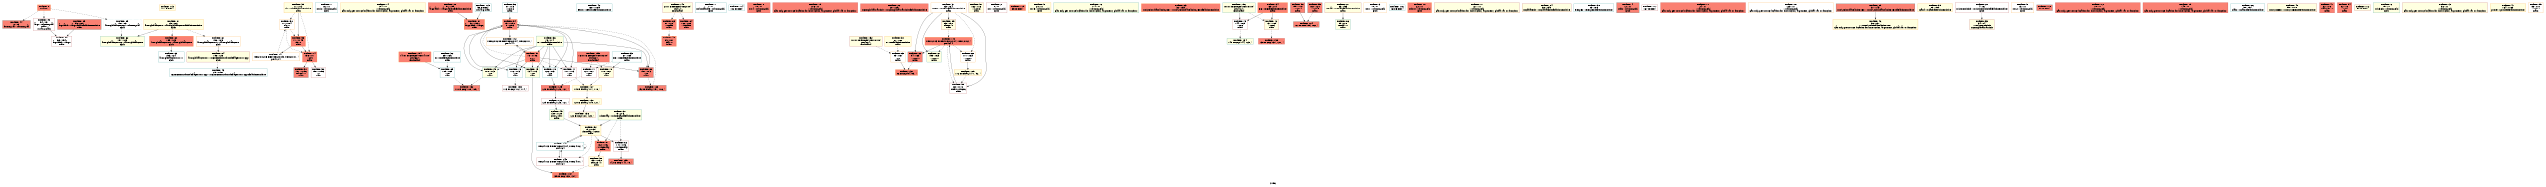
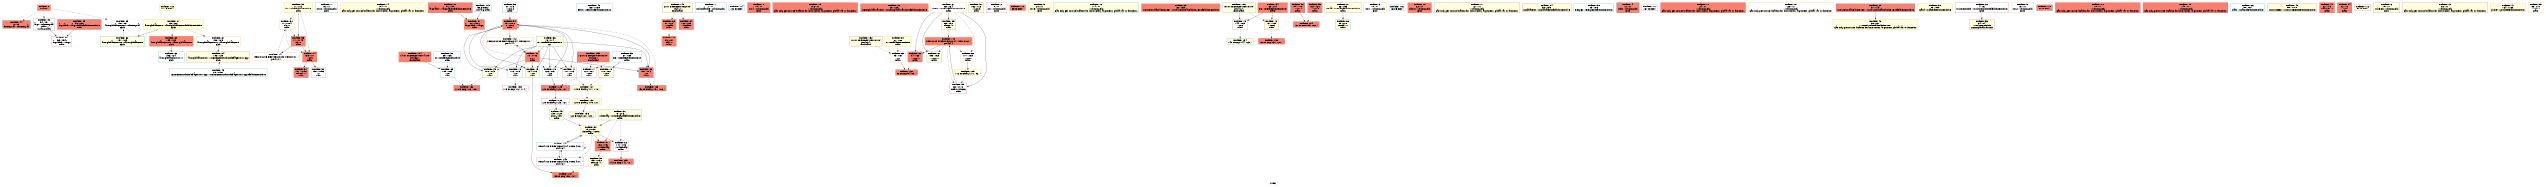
  digraph {
    label=SVFG
    node [color=teal fillcolor=salmon shape=record style=filled]
    edge [style=solid]
    n1 [color=darkorange label="{NodeID: 0\nNullPtr}"]
    n2 [label="{NodeID: 44\n2\<--3\ndummyVal\<--dummyVal\n}"]
    n3 [color=brown fillcolor=white label="{NodeID: 45\n54\<--3\nargv\<--dummyVal\nmain\n1st arg main }"]
    n4 [fillcolor=white label="{NodeID: 85\n197\<--3\nllvm.global_ctors_2\<--dummyVal\nGlob }" style="dotted,filled"]
    n5 [color=brown fillcolor=white label="{NodeID: 88\n59\<--54\nargv.addr\<--argv\nmain\n}"]
    n6 [color=darkorange fillcolor=lightyellow label="{NodeID: 173\n101 = PHI()\n}"]
    n7 [color=darkorange fillcolor=white label="{NodeID: 90\n71\<--104\nok\<--\nmain\n}"]
    n8 [color=darkorange label="{NodeID: 74\n156\<--71\n\<--ok\nmain\n}"]
    n9 [color=darkorange label="{NodeID: 93\n71\<--149\nok\<--\nmain\n}"]
    n10 [label="{NodeID: 51\n157\<--156\ntobool\<--\nmain\n}"]
    n11 [color=brown fillcolor=white label="{NodeID: 52\n158\<--156\n\<--\nmain\n}"]
    n12 [color=darkorange fillcolor=white label="{NodeID: 141\nMR_20V_2 = PHI(MR_20V_5, MR_20V_1, )\npts\{72 \}\n}"]
    n13 [fillcolor=white label="{NodeID: 7\n16\<--1\n.str.3\<--dummyObj\nGlob }"]
    n14 [color=darkorange fillcolor=lightyellow label="{NodeID: 14\n104\<--1\n\<--dummyObj\nCan only get source location for instruction, argument, global var or function.}"]
    n15 [color=darkorange fillcolor=lightyellow label="{NodeID: 21\n23\<--27\nllvm.global_ctors\<--llvm.global_ctors_field_insensitive\nGlob }"]
    n16 [color=darkorange label="{NodeID: 60\n195\<--23\nllvm.global_ctors_0\<--llvm.global_ctors\nGlob }"]
    n17 [color=darkorange fillcolor=white label="{NodeID: 61\n196\<--23\nllvm.global_ctors_1\<--llvm.global_ctors\nGlob }"]
    n18 [fillcolor=lightyellow label="{NodeID: 62\n197\<--23\nllvm.global_ctors_2\<--llvm.global_ctors\nGlob }"]
    n19 [fillcolor=white label="{NodeID: 83\n195\<--24\nllvm.global_ctors_0\<--\nGlob }"]
    n20 [color=brown fillcolor=lightyellow label="{NodeID: 84\n196\<--25\nllvm.global_ctors_1\<--_GLOBAL__sub_I_defrager_0_1.cpp\nGlob }"]
    n21 [color=brown label="{NodeID: 28\n57\<--58\nargc.addr\<--argc.addr_field_insensitive\nmain\n}"]
    n22 [color=darkorange label="{NodeID: 87\n57\<--53\nargc.addr\<--argc\nmain\n}"]
    n23 [color=darkorange fillcolor=lightyellow label="{NodeID: 35\n71\<--72\nok\<--ok_field_insensitive\nmain\n}"]
    n24 [color=brown label="{NodeID: 125\n128 = Binary(126, 127, )\n}"]
    n25 [color=brown fillcolor=white label="{NodeID: 126\n129 = Binary(128, 121, )\n}"]
    n26 [fillcolor=lightyellow label="{NodeID: 49\n130\<--129\nconv\<--div\nmain\n}"]
    n27 [color=darkorange fillcolor=lightyellow label="{NodeID: 92\n75\<--130\nwinToday\<--conv\nmain\n}"]
    n28 [fillcolor=white label="{NodeID: 42\n168\<--169\nfflush\<--fflush_field_insensitive\n}"]
    n29 [label="{NodeID: 132\n110 = cmp(108, 109, )\n}"]
    n30 [fillcolor=white label="{NodeID: 147\nMR_24V_3 = PHI(MR_24V_4, MR_24V_2, )\npts\{76 \}\n}"]
    n31 [color=brown fillcolor=white label="{NodeID: 143\nMR_24V_2 = PHI(MR_24V_6, MR_24V_1, )\npts\{76 \}\n}"]
    n32 [color=darkorange label="{NodeID: 81\n132\<--75\n\<--winToday\nmain\n}"]
    n33 [color=brown fillcolor=white label="{NodeID: 82\n141\<--75\n\<--winToday\nmain\n}"]
    n34 [color=darkorange fillcolor=lightyellow label="{NodeID: 50\n133\<--132\nconv13\<--\nmain\n}"]
    n35 [label="{NodeID: 135\n142 = cmp(141, 78, )\n}"]
    n36 [fillcolor=white label="{NodeID: 56\n87\<--13\n\<--.str.2\nmain\n}"]
    n37 [color=darkorange label="{NodeID: 94\n73\<--152\nD\<--inc\nmain\n}"]
    n38 [color=darkorange label="{NodeID: 63\n81\<--12\n\<--stdin\nmain\n}"]
    n39 [color=darkorange label="{NodeID: 48\n84\<--81\ncall\<--\nmain\n}"]
    n40 [color=brown fillcolor=lightyellow label="{NodeID: 70\n118\<--67\n\<--PD\nmain\n}"]
    n41 [color=darkorange fillcolor=lightyellow label="{NodeID: 127\n119 = Binary(117, 118, )\n}"]
    n42 [color=darkorange fillcolor=lightyellow label="{NodeID: 130\n120 = Binary(119, 121, )\n}"]
    n43 [color=brown fillcolor=lightyellow label="{NodeID: 136\n122 = cmp(120, 123, )\n}"]
    n44 [color=brown fillcolor=white label="{NodeID: 77\n117\<--73\n\<--D\nmain\n}"]
    n45 [fillcolor=white label="{NodeID: 1\n7\<--1\n__dso_handle\<--dummyObj\nGlob }"]
    n46 [fillcolor=white label="{NodeID: 174\n102 = PHI()\n}"]
    n47 [color=darkorange label="{NodeID: 91\n73\<--106\nD\<--\nmain\n}"]
    n48 [fillcolor=lightyellow label="{NodeID: 75\n108\<--73\n\<--D\nmain\n}"]
    n49 [fillcolor=white label="{NodeID: 76\n112\<--73\n\<--D\nmain\n}"]
    n50 [fillcolor=white label="{NodeID: 78\n126\<--73\n\<--D\nmain\n}"]
    n51 [fillcolor=lightyellow label="{NodeID: 79\n134\<--73\n\<--D\nmain\n}"]
    n52 [label="{NodeID: 80\n151\<--73\n\<--D\nmain\n}"]
    n53 [color=darkorange fillcolor=white label="{NodeID: 142\nMR_22V_2 = PHI(MR_22V_4, MR_22V_1, )\npts\{74 \}\n}"]
    n54 [color=brown fillcolor=white label="{NodeID: 133\n113 = cmp(112, 114, )\n}"]
    n55 [color=darkorange label="{NodeID: 137\n135 = cmp(133, 134, )\n}"]
    n56 [label="{NodeID: 128\n152 = Binary(151, 106, )\n}"]
    n57 [color=brown label="{NodeID: 8\n18\<--1\n.str.4\<--dummyObj\nGlob }"]
    n58 [color=brown label="{NodeID: 15\n106\<--1\n\<--dummyObj\nCan only get source location for instruction, argument, global var or function.}"]
    n59 [color=brown label="{NodeID: 22\n28\<--29\n__cxx_global_var_init\<--__cxx_global_var_init_field_insensitive\n}"]
    n60 [label="{NodeID: 29\n59\<--60\nargv.addr\<--argv.addr_field_insensitive\nmain\n}"]
-   n61 [fillcolor=lightyellow label="{NodeID: 36\n73\<--74\nD\<--D_field_insensitive\nmain\n}"]
+   n61 [fillcolor=lightyellow label="{NodeID: 36\n73\<--74\nD\<--D_field_insensitive\nstr\n}"]
    n62 [fillcolor=white label="{NodeID: 43\n25\<--191\n_GLOBAL__sub_I_defrager_0_1.cpp\<--_GLOBAL__sub_I_defrager_0_1.cpp_field_insensitive\n}"]
    n63 [color=darkorange label="{NodeID: 140\nMR_12V_3 = PHI(MR_12V_4, MR_12V_2, )\npts\{64 \}\n}"]
    n64 [label="{NodeID: 66\n94\<--63\n\<--nTest\nmain\n}"]
    n65 [fillcolor=lightyellow label="{NodeID: 67\n155\<--63\n\<--nTest\nmain\n}"]
    n66 [color=darkorange fillcolor=white label="{NodeID: 68\n171\<--63\n\<--nTest\nmain\n}"]
    n67 [color=brown fillcolor=white label="{NodeID: 95\n63\<--172\nnTest\<--inc26\nmain\n}"]
    n68 [color=darkorange label="{NodeID: 131\n96 = cmp(94, 95, )\n}"]
    n69 [color=darkorange fillcolor=lightyellow label="{NodeID: 129\n172 = Binary(171, 92, )\n}"]
    n70 [color=brown fillcolor=lightyellow label="{NodeID: 57\n162\<--16\n\<--.str.3\nmain\n}"]
    n71 [color=brown label="{NodeID: 64\n166\<--22\n\<--stdout\nmain\n}"]
    n72 [color=darkorange label="{NodeID: 154\n14V_1 = ENCHI(MR_14V_0)\npts\{66 \}\nFun[main]}" style="double,filled"]
    n73 [fillcolor=white label="{NodeID: 69\n109\<--65\n\<--N\nmain\n}"]
    n74 [color=brown fillcolor=white label="{NodeID: 71\n127\<--67\n\<--PD\nmain\n}"]
    n75 [color=brown fillcolor=white label="{NodeID: 2\n8\<--1\n.str\<--dummyObj\nGlob }"]
    n76 [color=darkorange label="{NodeID: 175\n35 = PHI()\n}"]
    n77 [color=darkorange fillcolor=lightyellow label="{NodeID: 9\n20\<--1\n.str.5\<--dummyObj\nGlob }"]
    n78 [fillcolor=lightyellow label="{NodeID: 16\n114\<--1\n\<--dummyObj\nCan only get source location for instruction, argument, global var or function.}"]
    n79 [color=darkorange label="{NodeID: 23\n32\<--33\n_ZNSt8ios_base4InitC1Ev\<--_ZNSt8ios_base4InitC1Ev_field_insensitive\n}"]
    n80 [color=darkorange fillcolor=lightyellow label="{NodeID: 30\n61\<--62\nT\<--T_field_insensitive\nmain\n}"]
    n81 [color=darkorange fillcolor=white label="{NodeID: 65\n95\<--61\n\<--T\nmain\n}"]
    n82 [fillcolor=lightyellow label="{NodeID: 37\n75\<--76\nwinToday\<--winToday_field_insensitive\nmain\n}"]
    n83 [fillcolor=lightyellow label="{NodeID: 134\n145 = cmp(144, 123, )\n}"]
    n84 [label="{NodeID: 58\n159\<--18\n\<--.str.4\nmain\n}"]
    n85 [label="{NodeID: 124\n161 = PHI(159, 160, )\n}"]
    n86 [color=brown fillcolor=lightyellow label="{NodeID: 148\n2V_1 = ENCHI(MR_2V_0)\npts\{1 \}\nFun[main]}" style="double,filled"]
    n87 [color=brown label="{NodeID: 155\n16V_1 = ENCHI(MR_16V_0)\npts\{68 \}\nFun[main]}" style="double,filled"]
    n88 [color=brown fillcolor=lightyellow label="{NodeID: 72\n137\<--69\n\<--PG\nmain\n}"]
    n89 [color=brown label="{NodeID: 138\n138 = cmp(137, 121, )\n}"]
    n90 [fillcolor=lightyellow label="{NodeID: 86\n55\<--78\nretval\<--\nmain\n}"]
    n91 [color=darkorange fillcolor=white label="{NodeID: 3\n10\<--1\n.str.1\<--dummyObj\nGlob }"]
    n92 [fillcolor=white label="{NodeID: 176\n163 = PHI()\n}"]
    n93 [color=darkorange label="{NodeID: 10\n22\<--1\nstdout\<--dummyObj\nGlob }"]
    n94 [color=brown fillcolor=lightyellow label="{NodeID: 17\n121\<--1\n\<--dummyObj\nCan only get source location for instruction, argument, global var or function.}"]
    n95 [color=brown fillcolor=lightyellow label="{NodeID: 24\n38\<--39\n__cxa_atexit\<--__cxa_atexit_field_insensitive\n}"]
    n96 [color=darkorange fillcolor=white label="{NodeID: 31\n63\<--64\nnTest\<--nTest_field_insensitive\nmain\n}"]
    n97 [color=brown fillcolor=lightyellow label="{NodeID: 89\n63\<--92\nnTest\<--\nmain\n}"]
    n98 [fillcolor=white label="{NodeID: 38\n85\<--86\nfreopen\<--freopen_field_insensitive\n}"]
    n99 [label="{NodeID: 59\n160\<--20\n\<--.str.5\nmain\n}"]
    n100 [fillcolor=lightyellow label="{NodeID: 156\n18V_1 = ENCHI(MR_18V_0)\npts\{70 \}\nFun[main]}" style="double,filled"]
    n101 [color=brown fillcolor=white label="{NodeID: 73\n144\<--69\n\<--PG\nmain\n}"]
    n102 [label="{NodeID: 4\n12\<--1\nstdin\<--dummyObj\nGlob }"]
    n103 [color=brown fillcolor=white label="{NodeID: 177\n167 = PHI()\n}"]
    n104 [color=brown label="{NodeID: 11\n24\<--1\n\<--dummyObj\nCan only get source location for instruction, argument, global var or function.}"]
    n105 [color=darkorange fillcolor=white label="{NodeID: 18\n123\<--1\n\<--dummyObj\nCan only get source location for instruction, argument, global var or function.}"]
    n106 [label="{NodeID: 25\n37\<--43\n_ZNSt8ios_base4InitD1Ev\<--_ZNSt8ios_base4InitD1Ev_field_insensitive\n}"]
    n107 [color=darkorange fillcolor=lightyellow label="{NodeID: 46\n36\<--37\n\<--_ZNSt8ios_base4InitD1Ev\nCan only get source location for instruction, argument, global var or function.}"]
    n108 [fillcolor=white label="{NodeID: 32\n65\<--66\nN\<--N_field_insensitive\nmain\n}"]
    n109 [color=darkorange fillcolor=lightyellow label="{NodeID: 39\n89\<--90\nscanf\<--scanf_field_insensitive\n}"]
    n110 [color=brown fillcolor=lightyellow label="{NodeID: 53\n34\<--4\n\<--_ZStL8__ioinit\n__cxx_global_var_init\n}"]
    n111 [color=darkorange fillcolor=white label="{NodeID: 5\n13\<--1\n.str.2\<--dummyObj\nGlob }"]
    n112 [label="{NodeID: 178\n88 = PHI()\n}"]
    n113 [color=brown label="{NodeID: 12\n78\<--1\n\<--dummyObj\nCan only get source location for instruction, argument, global var or function.}"]
    n114 [color=brown label="{NodeID: 19\n149\<--1\n\<--dummyObj\nCan only get source location for instruction, argument, global var or function.}"]
    n115 [fillcolor=white label="{NodeID: 26\n50\<--51\nmain\<--main_field_insensitive\n}"]
    n116 [fillcolor=white label="{NodeID: 33\n67\<--68\nPD\<--PD_field_insensitive\nmain\n}"]
    n117 [color=brown fillcolor=lightyellow label="{NodeID: 40\n99\<--100\n_ZNSirsERx\<--_ZNSirsERx_field_insensitive\n}"]
    n118 [color=brown label="{NodeID: 47\n52\<--78\nmain_ret\<--\nmain\n}"]
    n119 [color=brown label="{NodeID: 54\n82\<--8\n\<--.str\nmain\n}"]
    n120 [color=brown fillcolor=lightyellow label="{NodeID: 172\n98 = PHI()\n}"]
    n121 [fillcolor=lightyellow label="{NodeID: 6\n15\<--1\n_ZSt3cin\<--dummyObj\nGlob }"]
    n122 [fillcolor=white label="{NodeID: 179\n53 = PHI()\n0th arg main }"]
    n123 [color=brown fillcolor=lightyellow label="{NodeID: 13\n92\<--1\n\<--dummyObj\nCan only get source location for instruction, argument, global var or function.}"]
    n124 [color=brown fillcolor=white label="{NodeID: 20\n4\<--6\n_ZStL8__ioinit\<--_ZStL8__ioinit_field_insensitive\nGlob }"]
    n125 [color=brown fillcolor=lightyellow label="{NodeID: 27\n55\<--56\nretval\<--retval_field_insensitive\nmain\n}"]
    n126 [color=darkorange label="{NodeID: 34\n69\<--70\nPG\<--PG_field_insensitive\nmain\n}"]
    n127 [color=darkorange fillcolor=lightyellow label="{NodeID: 41\n164\<--165\nprintf\<--printf_field_insensitive\n}"]
    n128 [color=darkorange fillcolor=white label="{NodeID: 55\n83\<--10\n\<--.str.1\nmain\n}"]
    n129 [color=brown fillcolor=lightyellow label="{NodeID: 152\n10V_1 = ENCHI(MR_10V_0)\npts\{62 \}\nFun[main]}" style="double,filled"]
    n1 -> n2 [style=dashed]
    n1 -> n3 [style=dashed]
    n1 -> n4 [style=dashed]
    n3 -> n5
    n7 -> n8 [style=dashed]
    n7 -> n9 [style=dashed]
    n8 -> n10
    n8 -> n11
    n9 -> n8
    n9 -> n12
    n12 -> n7 [style=dashed]
    n15 -> n16 [style=dashed]
    n15 -> n17 [style=dashed]
    n15 -> n18
    n16 -> n19
    n17 -> n20
-   n4 -> n18 [style=dashed]
+   n18 -> n4 [style=dashed]
    n21 -> n22
    n23 -> n7 [style=dashed]
    n23 -> n8 [style=dashed]
    n23 -> n9
    n24 -> n25
    n25 -> n26
    n26 -> n27
    n27 -> n30
    n27 -> n31 [style=dashed]
    n27 -> n32
    n27 -> n33
    n30 -> n27
    n30 -> n30 [style=dashed]
    n30 -> n31
    n31 -> n30
    n32 -> n34
    n33 -> n35
    n34 -> n55 [style=dashed]
    n36 -> n37 [style=dashed]
    n37 -> n37 [style=dashed]
    n37 -> n44
    n37 -> n48
    n37 -> n49
    n37 -> n50
    n37 -> n51
    n37 -> n52
    n37 -> n53
    n38 -> n39 [style=dashed]
    n40 -> n41 [style=dashed]
    n41 -> n42 [style=dashed]
    n42 -> n43
    n44 -> n41 [style=dashed]
    n47 -> n37 [style=dashed]
    n47 -> n44 [style=dashed]
    n47 -> n48
    n47 -> n49
    n47 -> n50 [style=dashed]
    n47 -> n51
    n47 -> n52
    n47 -> n53
    n48 -> n29 [style=dashed]
    n49 -> n54 [style=dashed]
    n50 -> n24
    n51 -> n55
    n52 -> n56 [style=dashed]
    n53 -> n47 [style=dashed]
    n56 -> n37 [style=dashed]
    n60 -> n5
    n61 -> n44
    n61 -> n47
    n61 -> n48
    n61 -> n49
    n61 -> n50
    n61 -> n51
    n61 -> n52
-   n20 -> n62 [style=dashed]
+   n62 -> n20 [style=dashed]
    n63 -> n64
    n63 -> n65 [style=dashed]
    n63 -> n66 [style=dashed]
    n63 -> n67 [style=dashed]
    n64 -> n68 [style=dashed]
    n66 -> n69
    n67 -> n63
    n69 -> n67 [style=dashed]
    n72 -> n73
    n73 -> n29 [style=dashed]
    n74 -> n24 [style=dashed]
    n80 -> n81 [style=dashed]
    n81 -> n68
    n82 -> n27
    n82 -> n32 [style=dashed]
    n82 -> n33 [style=dashed]
    n84 -> n85
    n86 -> n38 [style=dashed]
    n86 -> n71 [style=dashed]
    n87 -> n40 [style=dashed]
    n87 -> n74 [style=dashed]
    n88 -> n89 [style=dashed]
    n96 -> n64
    n96 -> n65
    n96 -> n66 [style=dashed]
    n96 -> n67
    n96 -> n97
    n97 -> n63 [style=dashed]
    n99 -> n85 [style=dashed]
    n100 -> n88 [style=dashed]
    n100 -> n101
    n101 -> n83 [style=dashed]
    n106 -> n107
    n108 -> n73 [style=dashed]
    n116 -> n40
    n116 -> n74 [style=dashed]
    n122 -> n22
    n124 -> n110 [style=dashed]
    n125 -> n90
    n126 -> n88
    n126 -> n101
    n129 -> n81 [style=dashed]
  }
